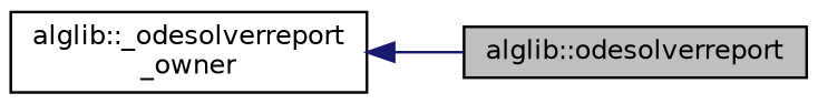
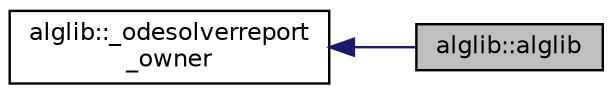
  digraph {
    rankdir=LR
    node [color=black fontname=Helvetica fontsize=10 shape=record style=filled]
-   n1 [fillcolor=grey75 fontcolor=black height=0.2 label="alglib::odesolverreport" width=0.4]
+   n1 [fillcolor=grey75 fontcolor=black height=0.2 label="alglib::alglib" width=0.4]
    n2 [fillcolor=white height=0.2 label="alglib::_odesolverreport\l_owner" width=0.4]
    n2 -> n1 [color=midnightblue dir=back fontname=Helvetica fontsize=10 labelfontname=Helvetica labelfontsize=10 style=solid]
  }
